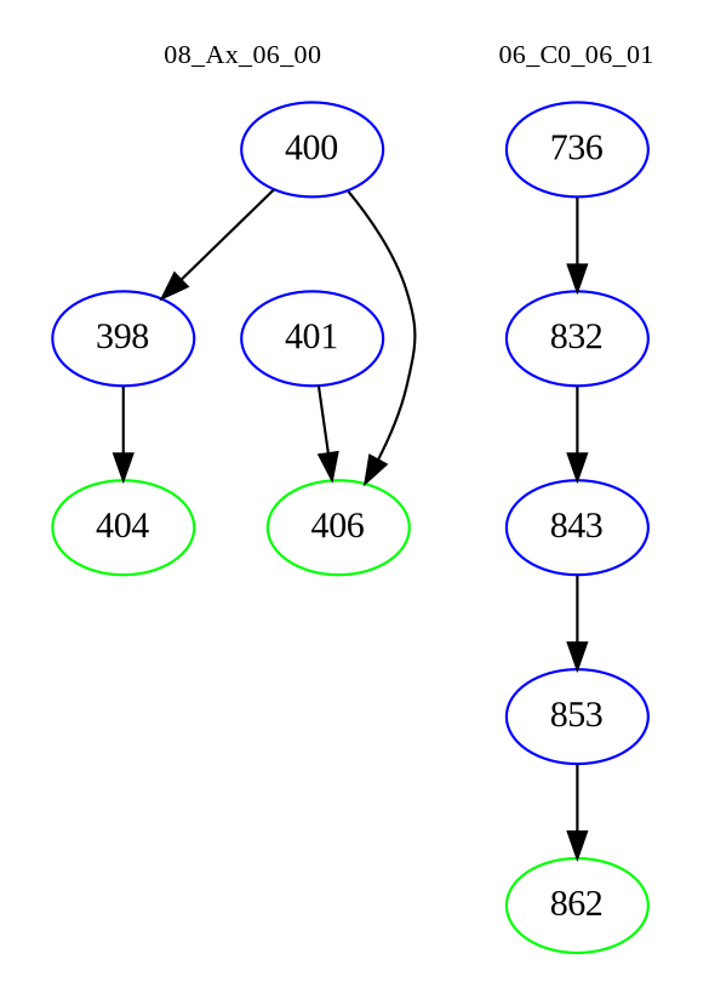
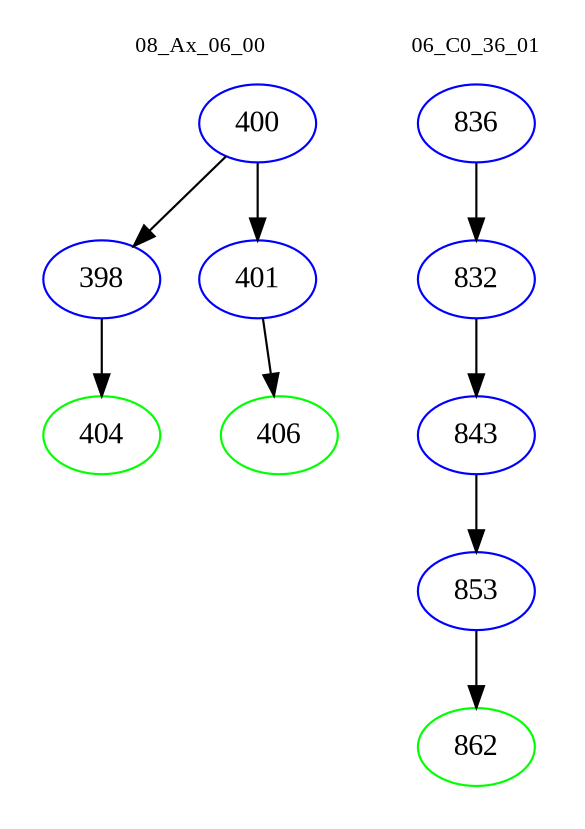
  digraph {
    fontname="Liberation Serif"
    node [color=blue fontname="Liberation Serif"]
    edge [color=black fontname="Liberation Serif"]
    n1 [label=400]
    n2 [label=398]
    n3 [label=401]
    n4 [color=green label=404]
    n5 [color=green label=406]
-   n6 [label=736]
+   n6 [label=836]
    n7 [label=832]
    n8 [label=853]
    n9 [label=843]
    n10 [color=green label=862]
    subgraph cluster_1 {
      color=white
      fontsize=10
      label="08_Ax_06_00"
      n1
      n2
      n3
      n4
      n5
    }
    subgraph cluster_2 {
      color=white
      fontsize=10
-     label="06_C0_06_01"
+     label="06_C0_36_01"
      n6
      n7
      n8
      n9
      n10
    }
    n1 -> n2
-   n1 -> n5
+   n1 -> n3
    n2 -> n4
    n3 -> n5
    n6 -> n7
    n7 -> n9
    n8 -> n10
    n9 -> n8
  }
